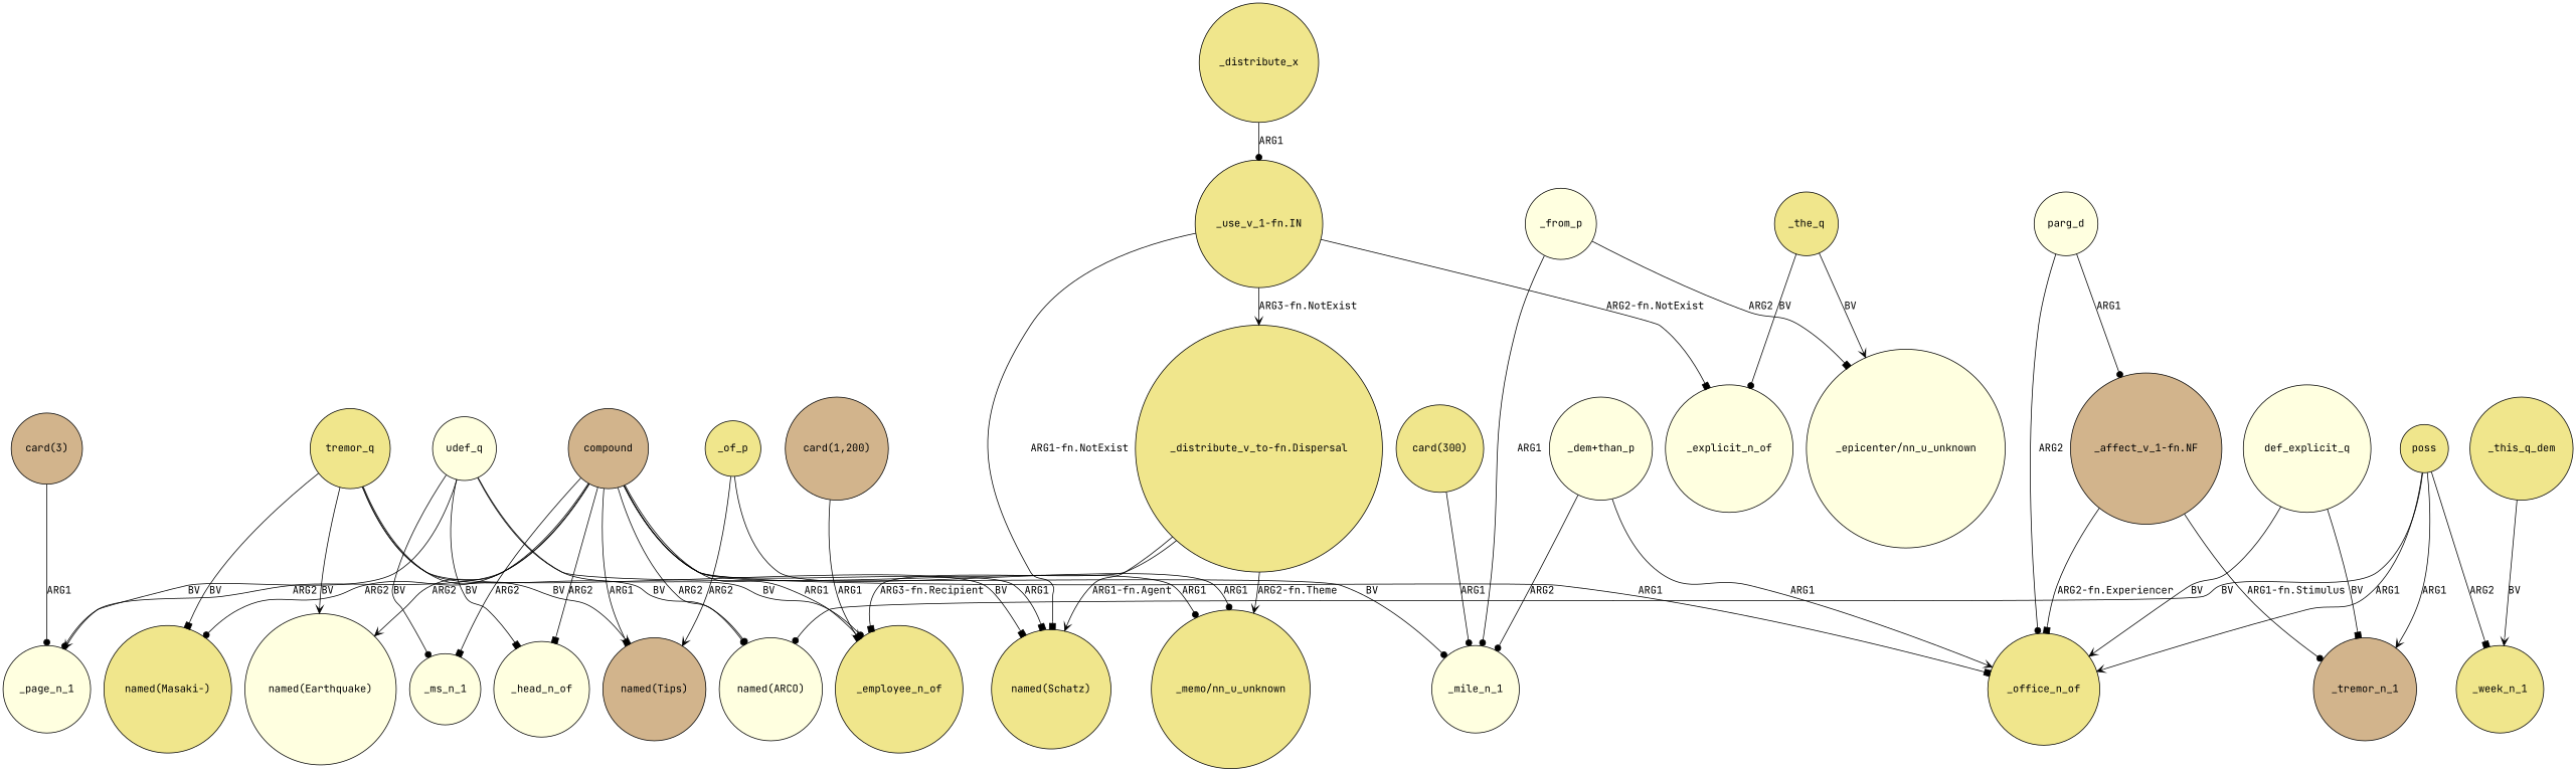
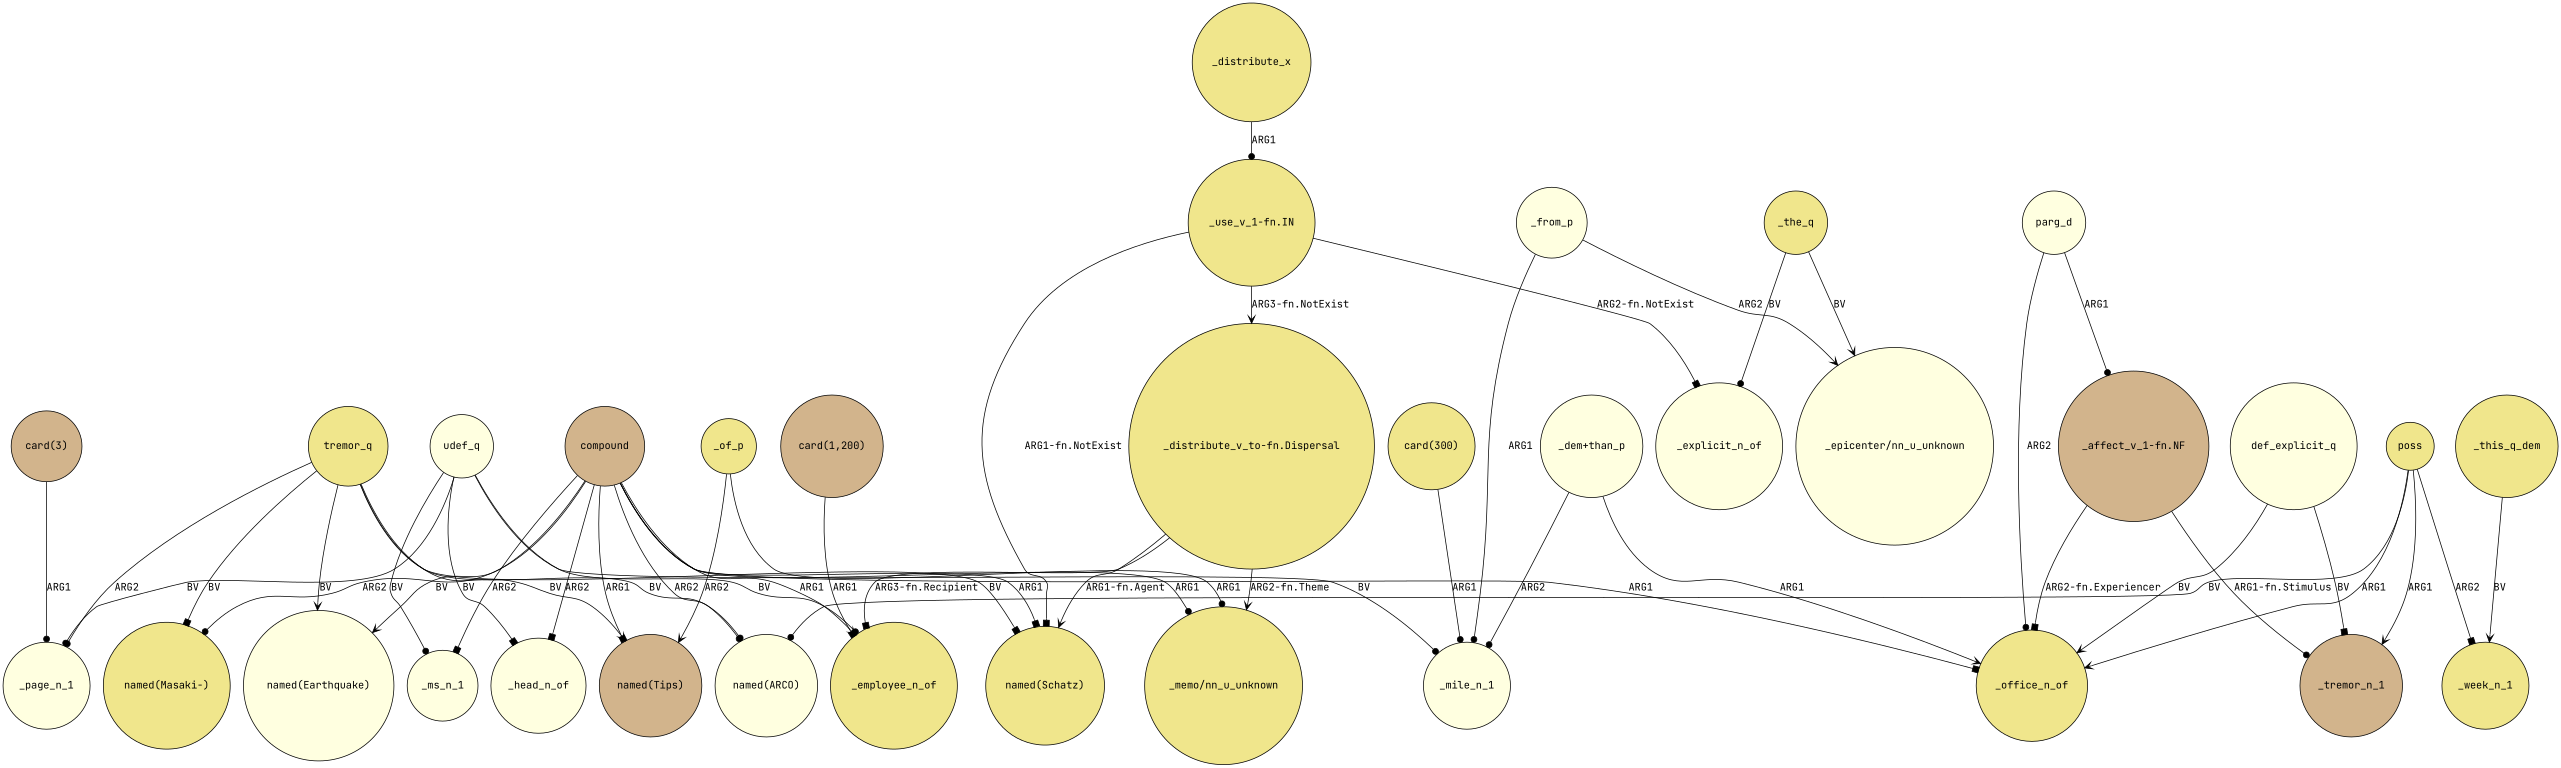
  digraph {
    fontname="JetBrains Mono"
    node [fillcolor=khaki fontname="JetBrains Mono" shape=circle style=filled]
    edge [arrowhead=dot fontname="JetBrains Mono"]
    n1 [label=tremor_q]
    "named(ARCO)" [fillcolor=lightyellow]
    "named(Masaki-)"
    "named(Schatz)"
    "named(Tips)" [fillcolor=tan]
    "named(Earthquake)" [fillcolor=lightyellow]
    udef_q [fillcolor=lightyellow]
    _mile_n_1 [fillcolor=lightyellow]
    _employee_n_of
    _head_n_of [fillcolor=lightyellow]
    _ms_n_1 [fillcolor=lightyellow]
    _page_n_1 [fillcolor=lightyellow]
    parg_d [fillcolor=lightyellow]
    _office_n_of
    "_affect_v_1-fn.NF" [fillcolor=tan]
    _tremor_n_1 [fillcolor=tan]
    "card(300)"
    "_use_v_1-fn.IN"
    "_distribute_v_to-fn.Dispersal"
    n20 [fillcolor=lightyellow label=_explicit_n_of]
    "_memo/nn_u_unknown"
    compound [fillcolor=tan]
    def_explicit_q [fillcolor=lightyellow]
    _of_p
    n25 [fillcolor=lightyellow label="_dem+than_p"]
    n26 [label=_distribute_x]
    poss
    _week_n_1
    _the_q
    "_epicenter/nn_u_unknown" [fillcolor=lightyellow]
    _this_q_dem
    _from_p [fillcolor=lightyellow]
    "card(3)" [fillcolor=tan]
    "card(1,200)" [fillcolor=tan]
    n1 -> "named(ARCO)" [label=BV]
    n1 -> "named(Masaki-)" [arrowhead=box label=BV]
    n1 -> "named(Schatz)" [arrowhead=box label=BV]
    n1 -> "named(Tips)" [arrowhead=vee label=BV]
    n1 -> "named(Earthquake)" [arrowhead=vee label=BV]
    udef_q -> _mile_n_1 [label=BV]
    udef_q -> _employee_n_of [label=BV]
    udef_q -> _head_n_of [arrowhead=box label=BV]
    udef_q -> _ms_n_1 [label=BV]
-   udef_q -> _page_n_1 [arrowhead=vee label=BV]
+   udef_q -> _page_n_1 [label=BV]
    parg_d -> _office_n_of [label=ARG2]
    parg_d -> "_affect_v_1-fn.NF" [label=ARG1]
    "_affect_v_1-fn.NF" -> _office_n_of [arrowhead=box label="ARG2-fn.Experiencer"]
    "_affect_v_1-fn.NF" -> _tremor_n_1 [label="ARG1-fn.Stimulus"]
    "card(300)" -> _mile_n_1 [label=ARG1]
    "_use_v_1-fn.IN" -> "named(Schatz)" [arrowhead=box label="ARG1-fn.NotExist"]
    "_use_v_1-fn.IN" -> "_distribute_v_to-fn.Dispersal" [arrowhead=vee label="ARG3-fn.NotExist"]
    "_use_v_1-fn.IN" -> n20 [arrowhead=box label="ARG2-fn.NotExist"]
    "_distribute_v_to-fn.Dispersal" -> "named(Schatz)" [arrowhead=vee label="ARG1-fn.Agent"]
    "_distribute_v_to-fn.Dispersal" -> _employee_n_of [arrowhead=box label="ARG3-fn.Recipient"]
    "_distribute_v_to-fn.Dispersal" -> "_memo/nn_u_unknown" [arrowhead=vee label="ARG2-fn.Theme"]
    compound -> "named(ARCO)" [label=ARG2]
    compound -> "named(Masaki-)" [label=ARG2]
    compound -> "named(Schatz)" [arrowhead=box label=ARG1]
    compound -> "named(Tips)" [arrowhead=box label=ARG1]
-   compound -> "named(Earthquake)" [arrowhead=vee label=ARG2]
+   compound -> "named(Earthquake)" [arrowhead=vee label=BV]
    compound -> _employee_n_of [arrowhead=vee label=ARG1]
    compound -> _head_n_of [arrowhead=box label=ARG2]
    compound -> _ms_n_1 [arrowhead=box label=ARG2]
-   compound -> _page_n_1 [label=ARG2]
+   n1 -> _page_n_1 [label=ARG2]
    compound -> _office_n_of [arrowhead=box label=ARG1]
    compound -> "_memo/nn_u_unknown" [label=ARG1]
    def_explicit_q -> _office_n_of [arrowhead=vee label=BV]
    def_explicit_q -> _tremor_n_1 [arrowhead=box label=BV]
    _of_p -> "named(Tips)" [arrowhead=vee label=ARG2]
    _of_p -> "_memo/nn_u_unknown" [label=ARG1]
    n25 -> _mile_n_1 [label=ARG2]
    n25 -> _office_n_of [arrowhead=vee label=ARG1]
    n26 -> "_use_v_1-fn.IN" [label=ARG1]
    poss -> "named(ARCO)" [label=BV]
    poss -> _office_n_of [arrowhead=vee label=ARG1]
    poss -> _tremor_n_1 [arrowhead=vee label=ARG1]
    poss -> _week_n_1 [arrowhead=box label=ARG2]
    _the_q -> n20 [label=BV]
    _the_q -> "_epicenter/nn_u_unknown" [arrowhead=vee label=BV]
    _this_q_dem -> _week_n_1 [arrowhead=vee label=BV]
    _from_p -> _mile_n_1 [label=ARG1]
-   _from_p -> "_epicenter/nn_u_unknown" [arrowhead=box label=ARG2]
+   _from_p -> "_epicenter/nn_u_unknown" [arrowhead=vee label=ARG2]
    "card(3)" -> _page_n_1 [label=ARG1]
    "card(1,200)" -> _employee_n_of [arrowhead=box label=ARG1]
  }
